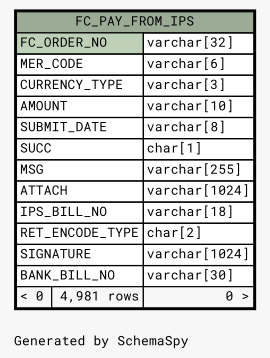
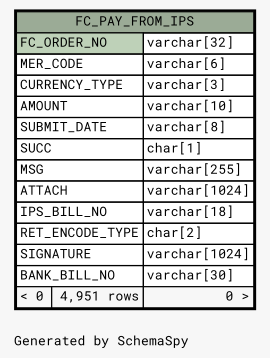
  digraph {
    bgcolor="#f7f7f7"
    fontname="Roboto Mono"
    fontsize=11
    label="\nGenerated by SchemaSpy"
    labeljust=l
    nodesep=0.18
    rankdir=RL
    ranksep=0.46
-   n1 [fontname="Roboto Mono" fontsize=11 label=<     <TABLE BORDER="2" CELLBORDER="1" CELLSPACING="0" BGCOLOR="#ffffff">       <TR><TD COLSPAN="3" BGCOLOR="#9bab96" ALIGN="CENTER">FC_PAY_FROM_IPS</TD></TR>       <TR><TD PORT="FC_ORDER_NO" COLSPAN="2" BGCOLOR="#bed1b8" ALIGN="LEFT">FC_ORDER_NO</TD><TD PORT="FC_ORDER_NO.type" ALIGN="LEFT">varchar[32]</TD></TR>       <TR><TD PORT="MER_CODE" COLSPAN="2" ALIGN="LEFT">MER_CODE</TD><TD PORT="MER_CODE.type" ALIGN="LEFT">varchar[6]</TD></TR>       <TR><TD PORT="CURRENCY_TYPE" COLSPAN="2" ALIGN="LEFT">CURRENCY_TYPE</TD><TD PORT="CURRENCY_TYPE.type" ALIGN="LEFT">varchar[3]</TD></TR>       <TR><TD PORT="AMOUNT" COLSPAN="2" ALIGN="LEFT">AMOUNT</TD><TD PORT="AMOUNT.type" ALIGN="LEFT">varchar[10]</TD></TR>       <TR><TD PORT="SUBMIT_DATE" COLSPAN="2" ALIGN="LEFT">SUBMIT_DATE</TD><TD PORT="SUBMIT_DATE.type" ALIGN="LEFT">varchar[8]</TD></TR>       <TR><TD PORT="SUCC" COLSPAN="2" ALIGN="LEFT">SUCC</TD><TD PORT="SUCC.type" ALIGN="LEFT">char[1]</TD></TR>       <TR><TD PORT="MSG" COLSPAN="2" ALIGN="LEFT">MSG</TD><TD PORT="MSG.type" ALIGN="LEFT">varchar[255]</TD></TR>       <TR><TD PORT="ATTACH" COLSPAN="2" ALIGN="LEFT">ATTACH</TD><TD PORT="ATTACH.type" ALIGN="LEFT">varchar[1024]</TD></TR>       <TR><TD PORT="IPS_BILL_NO" COLSPAN="2" ALIGN="LEFT">IPS_BILL_NO</TD><TD PORT="IPS_BILL_NO.type" ALIGN="LEFT">varchar[18]</TD></TR>       <TR><TD PORT="RET_ENCODE_TYPE" COLSPAN="2" ALIGN="LEFT">RET_ENCODE_TYPE</TD><TD PORT="RET_ENCODE_TYPE.type" ALIGN="LEFT">char[2]</TD></TR>       <TR><TD PORT="SIGNATURE" COLSPAN="2" ALIGN="LEFT">SIGNATURE</TD><TD PORT="SIGNATURE.type" ALIGN="LEFT">varchar[1024]</TD></TR>       <TR><TD PORT="BANK_BILL_NO" COLSPAN="2" ALIGN="LEFT">BANK_BILL_NO</TD><TD PORT="BANK_BILL_NO.type" ALIGN="LEFT">varchar[30]</TD></TR>       <TR><TD ALIGN="LEFT" BGCOLOR="#f7f7f7">&lt; 0</TD><TD ALIGN="RIGHT" BGCOLOR="#f7f7f7">4,981 rows</TD><TD ALIGN="RIGHT" BGCOLOR="#f7f7f7">0 &gt;</TD></TR>     </TABLE>> shape=plaintext]
+   n1 [fontname="Roboto Mono" fontsize=11 label=<     <TABLE BORDER="2" CELLBORDER="1" CELLSPACING="0" BGCOLOR="#ffffff">       <TR><TD COLSPAN="3" BGCOLOR="#9bab96" ALIGN="CENTER">FC_PAY_FROM_IPS</TD></TR>       <TR><TD PORT="FC_ORDER_NO" COLSPAN="2" BGCOLOR="#bed1b8" ALIGN="LEFT">FC_ORDER_NO</TD><TD PORT="FC_ORDER_NO.type" ALIGN="LEFT">varchar[32]</TD></TR>       <TR><TD PORT="MER_CODE" COLSPAN="2" ALIGN="LEFT">MER_CODE</TD><TD PORT="MER_CODE.type" ALIGN="LEFT">varchar[6]</TD></TR>       <TR><TD PORT="CURRENCY_TYPE" COLSPAN="2" ALIGN="LEFT">CURRENCY_TYPE</TD><TD PORT="CURRENCY_TYPE.type" ALIGN="LEFT">varchar[3]</TD></TR>       <TR><TD PORT="AMOUNT" COLSPAN="2" ALIGN="LEFT">AMOUNT</TD><TD PORT="AMOUNT.type" ALIGN="LEFT">varchar[10]</TD></TR>       <TR><TD PORT="SUBMIT_DATE" COLSPAN="2" ALIGN="LEFT">SUBMIT_DATE</TD><TD PORT="SUBMIT_DATE.type" ALIGN="LEFT">varchar[8]</TD></TR>       <TR><TD PORT="SUCC" COLSPAN="2" ALIGN="LEFT">SUCC</TD><TD PORT="SUCC.type" ALIGN="LEFT">char[1]</TD></TR>       <TR><TD PORT="MSG" COLSPAN="2" ALIGN="LEFT">MSG</TD><TD PORT="MSG.type" ALIGN="LEFT">varchar[255]</TD></TR>       <TR><TD PORT="ATTACH" COLSPAN="2" ALIGN="LEFT">ATTACH</TD><TD PORT="ATTACH.type" ALIGN="LEFT">varchar[1024]</TD></TR>       <TR><TD PORT="IPS_BILL_NO" COLSPAN="2" ALIGN="LEFT">IPS_BILL_NO</TD><TD PORT="IPS_BILL_NO.type" ALIGN="LEFT">varchar[18]</TD></TR>       <TR><TD PORT="RET_ENCODE_TYPE" COLSPAN="2" ALIGN="LEFT">RET_ENCODE_TYPE</TD><TD PORT="RET_ENCODE_TYPE.type" ALIGN="LEFT">char[2]</TD></TR>       <TR><TD PORT="SIGNATURE" COLSPAN="2" ALIGN="LEFT">SIGNATURE</TD><TD PORT="SIGNATURE.type" ALIGN="LEFT">varchar[1024]</TD></TR>       <TR><TD PORT="BANK_BILL_NO" COLSPAN="2" ALIGN="LEFT">BANK_BILL_NO</TD><TD PORT="BANK_BILL_NO.type" ALIGN="LEFT">varchar[30]</TD></TR>       <TR><TD ALIGN="LEFT" BGCOLOR="#f7f7f7">&lt; 0</TD><TD ALIGN="RIGHT" BGCOLOR="#f7f7f7">4,951 rows</TD><TD ALIGN="RIGHT" BGCOLOR="#f7f7f7">0 &gt;</TD></TR>     </TABLE>> shape=plaintext]
  }
